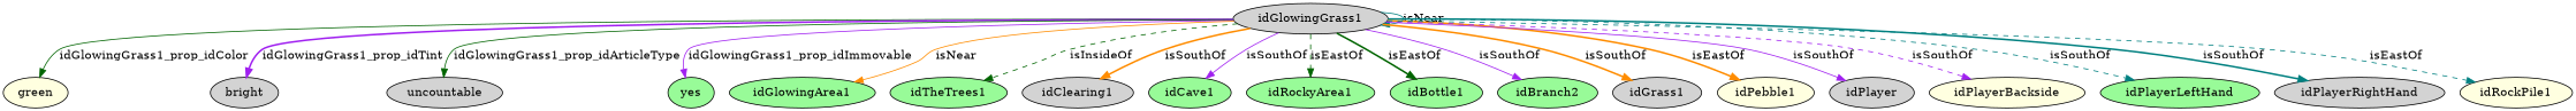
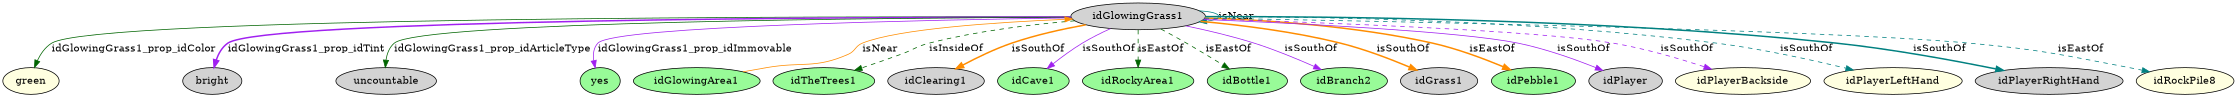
  digraph {
    node [fillcolor=lightgrey node_type=entity_node style=filled]
    edge [color=purple edge_type=relationship style=solid]
    idGlowingGrass1
    green [fillcolor=lightyellow node_type=property_node]
    bright [node_type=property_node]
    uncountable [node_type=property_node]
    yes [fillcolor=palegreen node_type=property_node]
    idGlowingArea1 [fillcolor=palegreen]
    idTheTrees1 [fillcolor=palegreen]
    idClearing1
    idCave1 [fillcolor=palegreen]
    idRockyArea1 [fillcolor=palegreen]
    idBottle1 [fillcolor=palegreen]
    n12 [fillcolor=palegreen label=idBranch2]
    idGrass1
-   idPebble1 [fillcolor=lightyellow]
+   idPebble1 [fillcolor=palegreen]
    idPlayer
    idPlayerBackside [fillcolor=lightyellow]
-   idPlayerLeftHand [fillcolor=palegreen]
+   idPlayerLeftHand [fillcolor=lightyellow]
    idPlayerRightHand
-   idRockPile1 [fillcolor=lightyellow]
+   idRockPile1 [fillcolor=lightyellow label=idRockPile8]
    idGlowingGrass1 -> idGlowingGrass1 [color=teal label=isNear]
    idGlowingGrass1 -> green [color=darkgreen edge_type=property label=idGlowingGrass1_prop_idColor]
    idGlowingGrass1 -> bright [edge_type=property label=idGlowingGrass1_prop_idTint style=bold]
    idGlowingGrass1 -> uncountable [color=darkgreen edge_type=property label=idGlowingGrass1_prop_idArticleType]
    idGlowingGrass1 -> yes [edge_type=property label=idGlowingGrass1_prop_idImmovable]
-   idGlowingGrass1 -> idGlowingArea1 [color=darkorange label=isNear]
+   idGlowingArea1 -> idGlowingGrass1 [color=darkorange label=isNear]
    idGlowingGrass1 -> idTheTrees1 [color=darkgreen label=isInsideOf style=dashed]
    idGlowingGrass1 -> idClearing1 [color=darkorange label=isSouthOf style=bold]
    idGlowingGrass1 -> idCave1 [label=isSouthOf]
    idGlowingGrass1 -> idRockyArea1 [color=darkgreen label=isEastOf style=dashed]
-   idGlowingGrass1 -> idBottle1 [color=darkgreen label=isEastOf style=bold]
+   idGlowingGrass1 -> idBottle1 [color=darkgreen label=isEastOf style=dashed]
    idGlowingGrass1 -> n12 [label=isSouthOf]
    idGlowingGrass1 -> idGrass1 [color=darkorange label=isSouthOf style=bold]
    idGlowingGrass1 -> idPebble1 [color=darkorange label=isEastOf style=bold]
    idGlowingGrass1 -> idPlayer [label=isSouthOf]
    idGlowingGrass1 -> idPlayerBackside [label=isSouthOf style=dashed]
    idGlowingGrass1 -> idPlayerLeftHand [color=teal label=isSouthOf style=dashed]
    idGlowingGrass1 -> idPlayerRightHand [color=teal label=isSouthOf style=bold]
    idGlowingGrass1 -> idRockPile1 [color=teal label=isEastOf style=dashed]
  }
